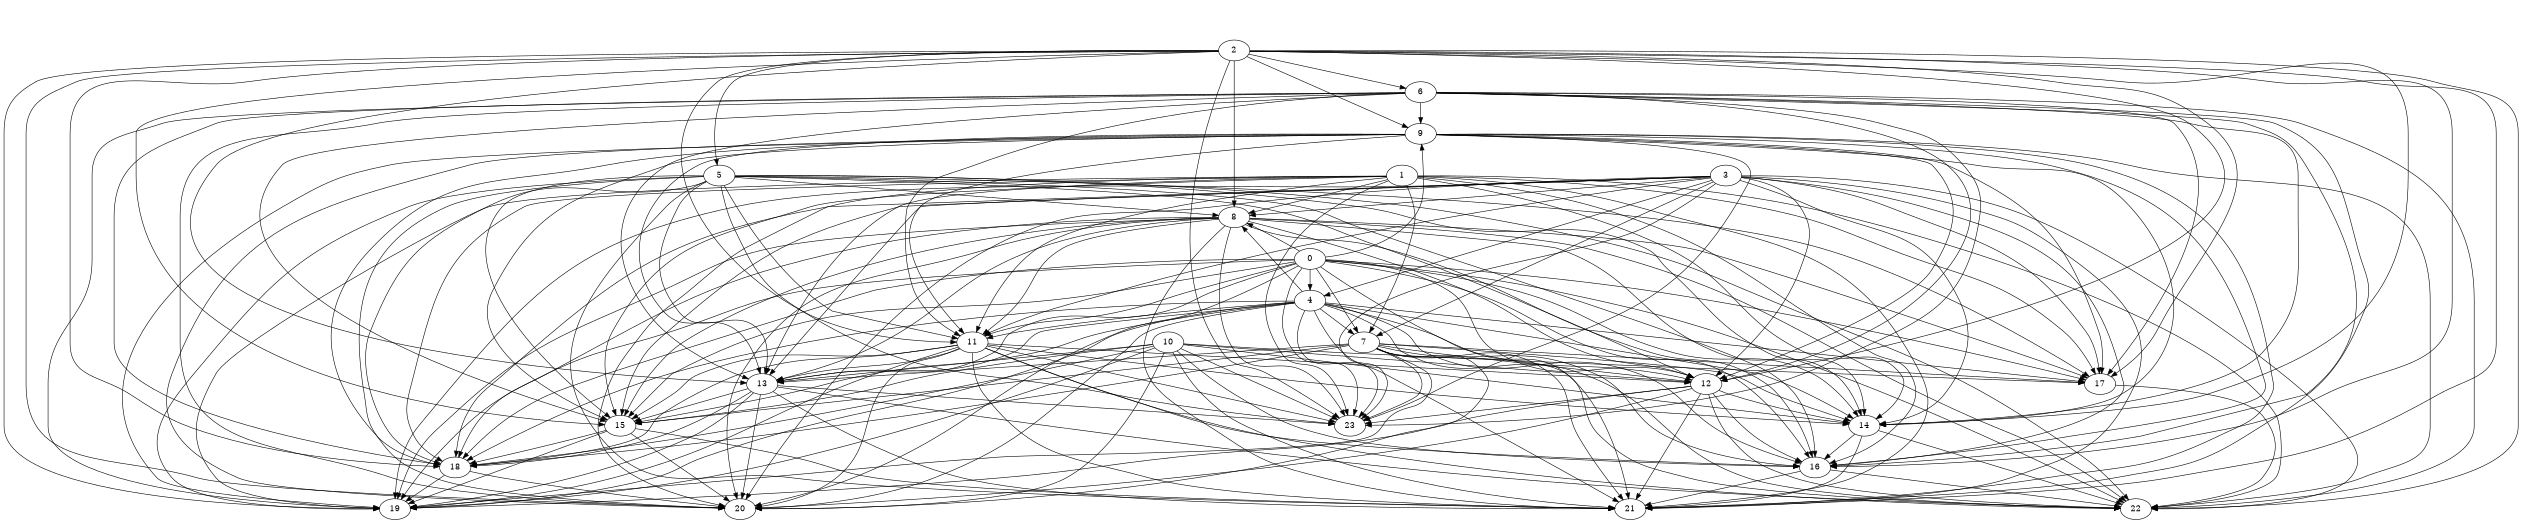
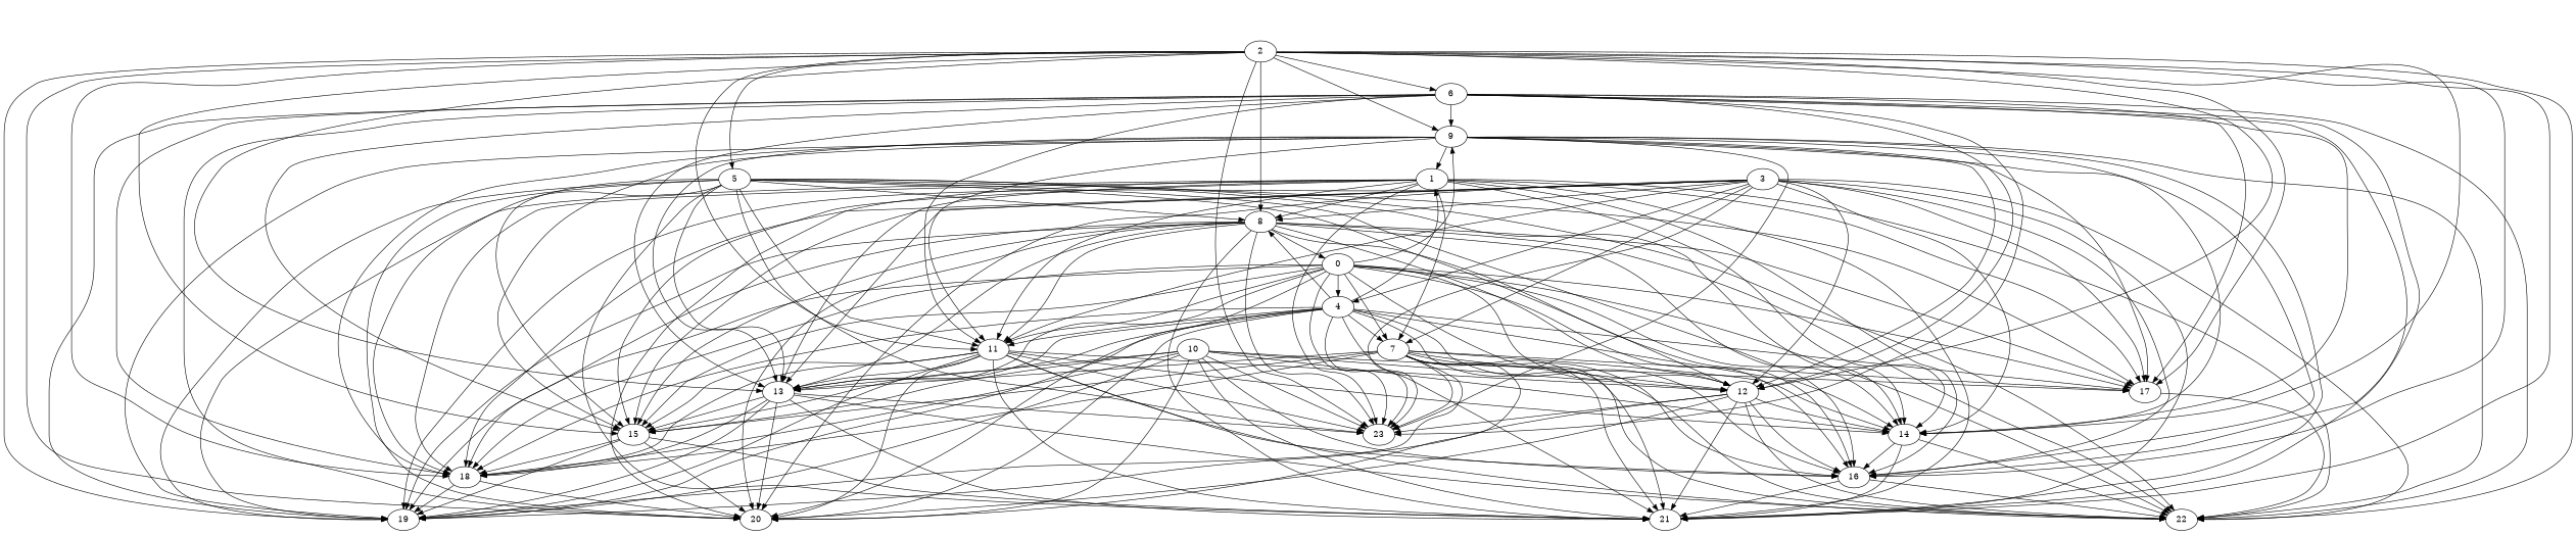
  digraph {
    15
    21
    18
    19
    20
    6
    17
    13
    14
    22
    9
    11
    23
    16
    12
    7
    3
    8
    4
    5
    0
    2
    1
    10
    15 -> 21
    15 -> 18
    15 -> 19
    15 -> 20
    18 -> 19
    18 -> 20
    6 -> 15
    6 -> 21
    6 -> 18
    6 -> 19
    6 -> 20
    6 -> 17
    6 -> 13
    6 -> 14
    6 -> 22
    6 -> 9
    6 -> 11
    6 -> 23
    6 -> 16
    6 -> 12
    17 -> 22
    13 -> 15
    13 -> 21
    13 -> 18
    13 -> 19
    13 -> 20
    13 -> 22
    13 -> 23
    14 -> 21
    14 -> 22
    14 -> 16
    9 -> 15
    9 -> 21
    9 -> 18
    9 -> 19
-   9 -> 20
+   9 -> 1
    9 -> 17
    9 -> 13
    9 -> 14
    9 -> 22
    9 -> 11
    9 -> 23
    9 -> 16
    9 -> 12
    11 -> 15
    11 -> 21
    11 -> 18
    11 -> 19
    11 -> 20
    11 -> 13
    11 -> 14
    11 -> 22
    11 -> 23
    11 -> 16
    11 -> 12
    16 -> 21
    16 -> 22
    12 -> 21
    12 -> 19
    12 -> 20
    12 -> 14
    12 -> 22
    12 -> 23
    12 -> 16
    7 -> 15
    7 -> 21
    7 -> 18
    7 -> 19
    7 -> 20
    7 -> 17
    7 -> 13
    7 -> 14
    7 -> 22
    7 -> 23
    7 -> 16
    7 -> 12
    3 -> 15
    3 -> 21
    3 -> 18
    3 -> 19
    3 -> 20
    3 -> 17
    3 -> 13
    3 -> 14
    3 -> 22
    3 -> 11
    3 -> 23
    3 -> 16
    3 -> 12
    3 -> 7
    3 -> 8
    3 -> 4
    8 -> 15
    8 -> 21
    8 -> 18
    8 -> 19
    8 -> 20
    8 -> 17
    8 -> 13
    8 -> 14
    8 -> 22
    8 -> 11
    8 -> 23
    8 -> 16
    8 -> 12
    4 -> 15
    4 -> 21
    4 -> 18
    4 -> 19
    4 -> 20
    4 -> 17
    4 -> 13
    4 -> 14
    4 -> 22
    4 -> 11
    4 -> 23
    4 -> 16
-   4 -> 12
+   4 -> 1
    4 -> 7
    4 -> 8
    5 -> 15
    5 -> 21
    5 -> 18
    5 -> 19
    5 -> 20
    5 -> 17
    5 -> 13
    5 -> 14
    5 -> 22
    5 -> 11
    5 -> 23
    5 -> 16
    5 -> 12
    5 -> 8
    0 -> 15
    0 -> 21
    0 -> 18
    0 -> 19
    0 -> 20
    0 -> 17
    0 -> 13
    0 -> 14
    0 -> 22
    0 -> 9
    0 -> 11
    0 -> 23
    0 -> 16
    0 -> 12
    0 -> 7
-   0 -> 8
+   8 -> 0
    0 -> 4
    2 -> 15
    2 -> 21
    2 -> 18
    2 -> 19
    2 -> 20
    2 -> 6
    2 -> 17
    2 -> 13
    2 -> 14
    2 -> 22
    2 -> 9
    2 -> 11
    2 -> 23
    2 -> 16
    2 -> 12
    2 -> 8
    2 -> 5
    1 -> 15
    1 -> 21
    1 -> 18
    1 -> 19
    1 -> 20
    1 -> 17
    1 -> 13
    1 -> 14
    1 -> 22
    1 -> 11
    1 -> 23
    1 -> 16
    1 -> 7
    1 -> 8
    10 -> 15
    10 -> 21
    10 -> 18
    10 -> 19
    10 -> 20
    10 -> 17
    10 -> 13
    10 -> 14
    10 -> 23
    10 -> 16
    10 -> 12
  }
